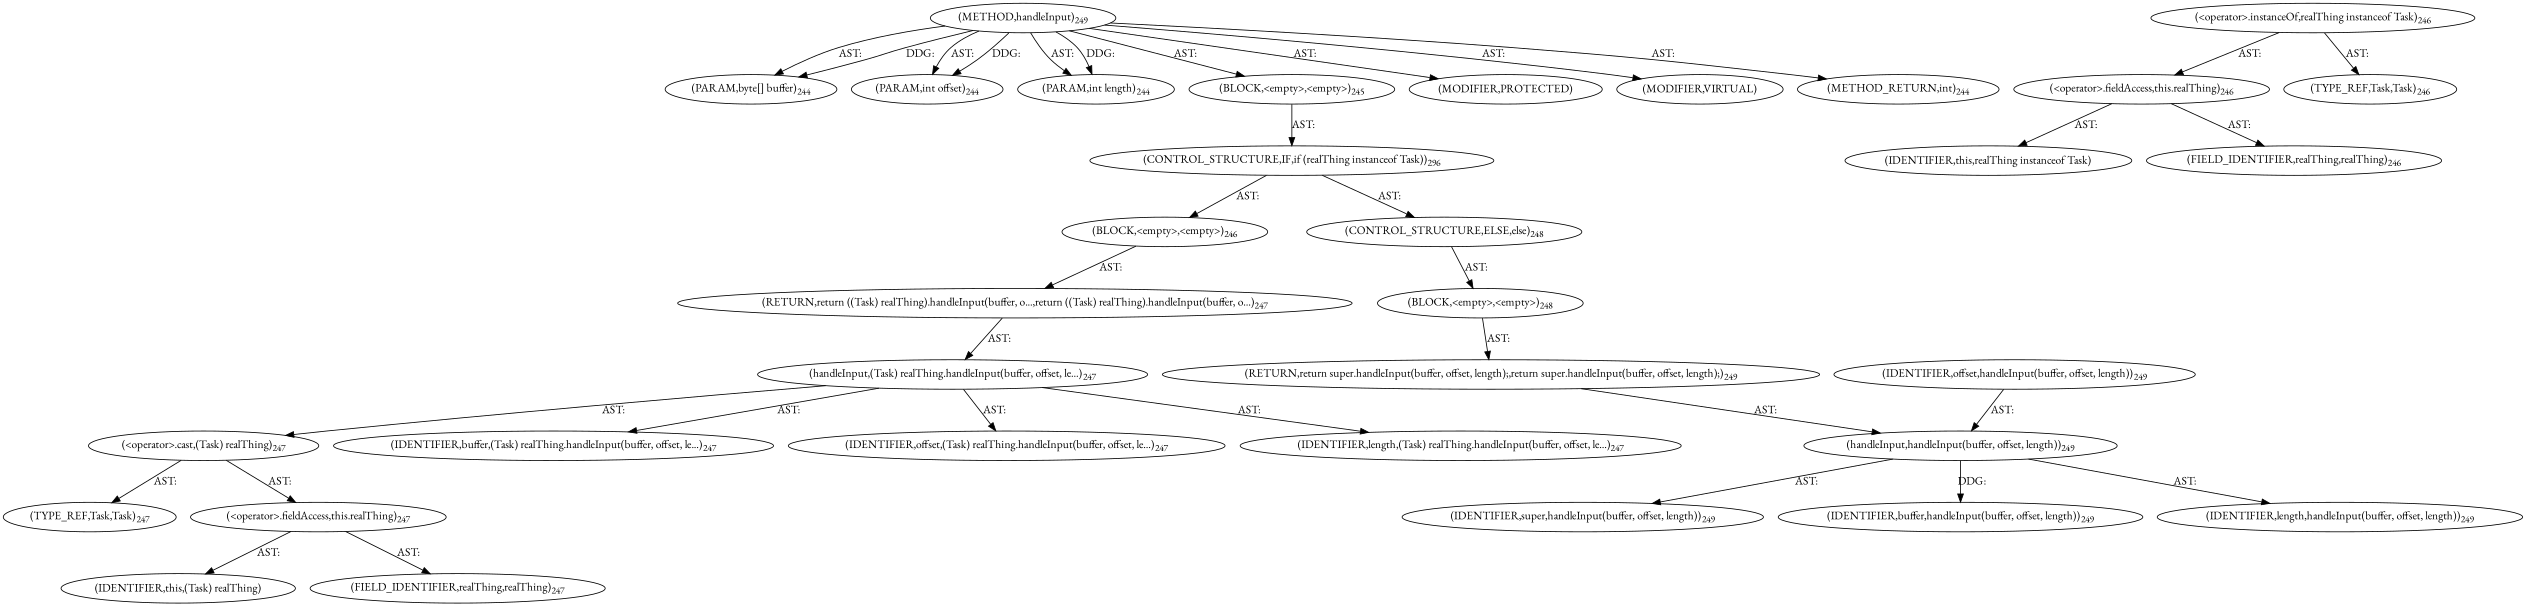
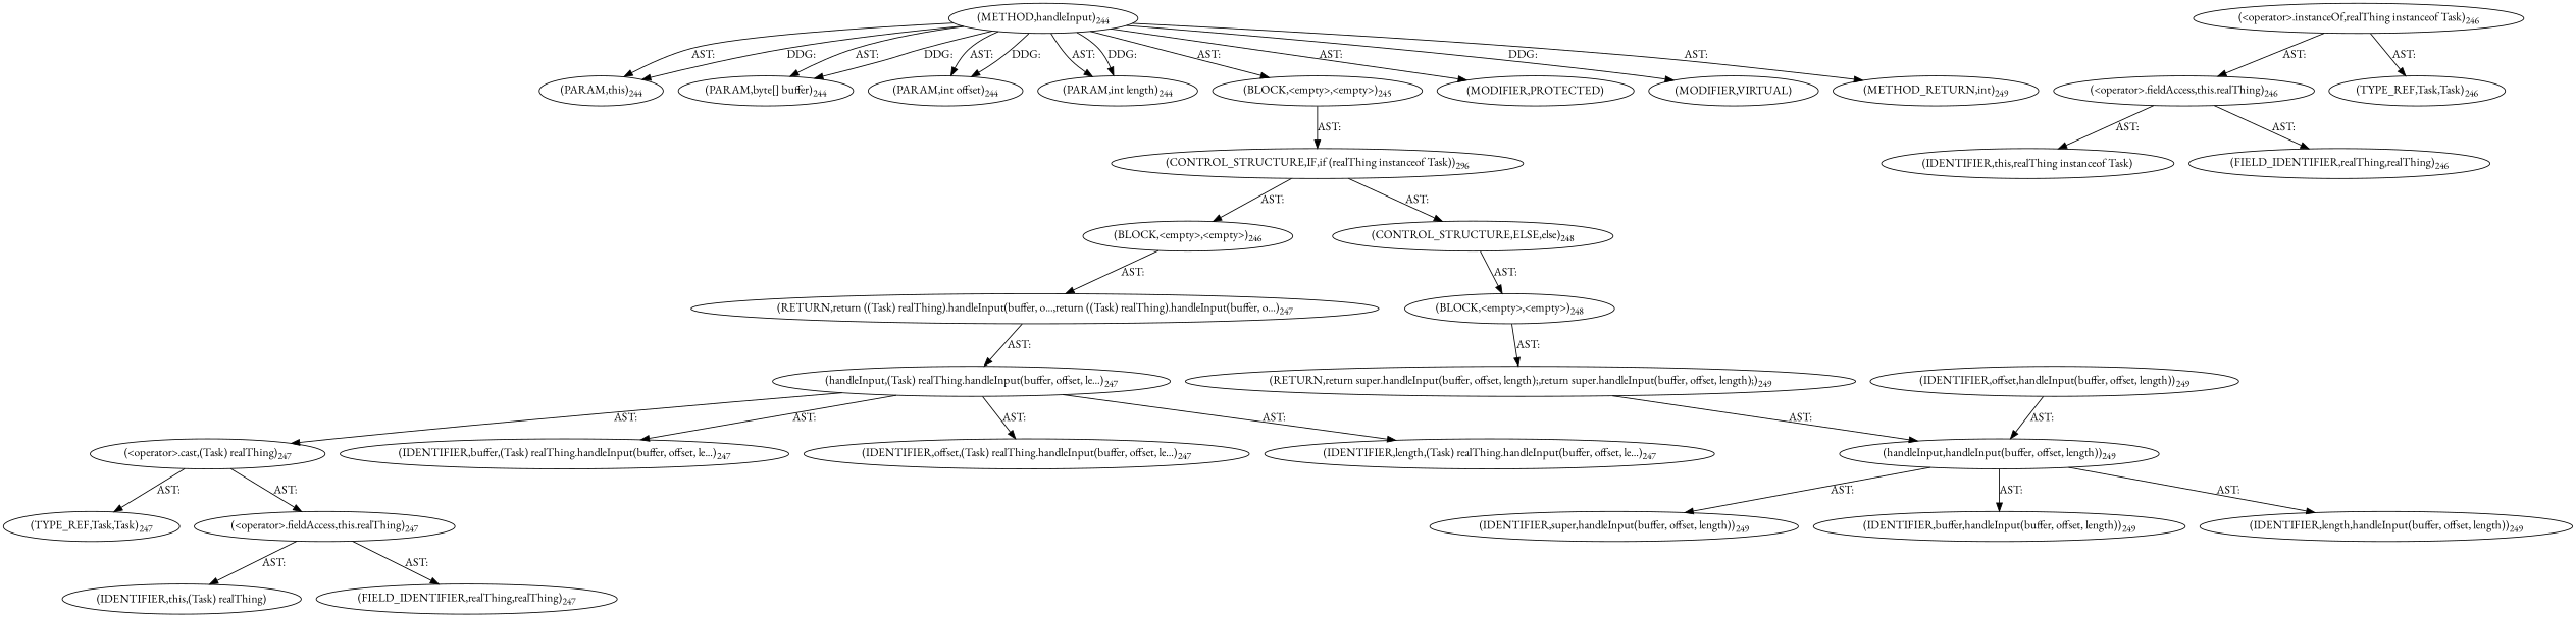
  digraph {
    fontname="EB Garamond"
    node [fontname="EB Garamond"]
    edge [fontname="EB Garamond"]
-   n1 [label=<(METHOD,handleInput)<SUB>249</SUB>>]
+   n1 [label=<(METHOD,handleInput)<SUB>244</SUB>>]
+   n2 [label=<(PARAM,this)<SUB>244</SUB>>]
    n3 [label=<(PARAM,byte[] buffer)<SUB>244</SUB>>]
    n4 [label=<(PARAM,int offset)<SUB>244</SUB>>]
    n5 [label=<(PARAM,int length)<SUB>244</SUB>>]
    n6 [label=<(BLOCK,&lt;empty&gt;,&lt;empty&gt;)<SUB>245</SUB>>]
    n7 [label=<(MODIFIER,PROTECTED)>]
    n8 [label=<(MODIFIER,VIRTUAL)>]
-   n9 [label=<(METHOD_RETURN,int)<SUB>244</SUB>>]
+   n9 [label=<(METHOD_RETURN,int)<SUB>249</SUB>>]
    n10 [label=<(CONTROL_STRUCTURE,IF,if (realThing instanceof Task))<SUB>296</SUB>>]
    n11 [label=<(BLOCK,&lt;empty&gt;,&lt;empty&gt;)<SUB>246</SUB>>]
    n12 [label=<(CONTROL_STRUCTURE,ELSE,else)<SUB>248</SUB>>]
    n13 [label=<(&lt;operator&gt;.instanceOf,realThing instanceof Task)<SUB>246</SUB>>]
    n14 [label=<(&lt;operator&gt;.fieldAccess,this.realThing)<SUB>246</SUB>>]
    n15 [label=<(TYPE_REF,Task,Task)<SUB>246</SUB>>]
    n16 [label=<(RETURN,return ((Task) realThing).handleInput(buffer, o...,return ((Task) realThing).handleInput(buffer, o...)<SUB>247</SUB>>]
    n17 [label=<(BLOCK,&lt;empty&gt;,&lt;empty&gt;)<SUB>248</SUB>>]
    n18 [label=<(IDENTIFIER,this,realThing instanceof Task)>]
    n19 [label=<(FIELD_IDENTIFIER,realThing,realThing)<SUB>246</SUB>>]
    n20 [label=<(handleInput,(Task) realThing.handleInput(buffer, offset, le...)<SUB>247</SUB>>]
    n21 [label=<(&lt;operator&gt;.cast,(Task) realThing)<SUB>247</SUB>>]
    n22 [label=<(IDENTIFIER,buffer,(Task) realThing.handleInput(buffer, offset, le...)<SUB>247</SUB>>]
    n23 [label=<(IDENTIFIER,offset,(Task) realThing.handleInput(buffer, offset, le...)<SUB>247</SUB>>]
    n24 [label=<(IDENTIFIER,length,(Task) realThing.handleInput(buffer, offset, le...)<SUB>247</SUB>>]
    n25 [label=<(TYPE_REF,Task,Task)<SUB>247</SUB>>]
    n26 [label=<(&lt;operator&gt;.fieldAccess,this.realThing)<SUB>247</SUB>>]
    n27 [label=<(IDENTIFIER,this,(Task) realThing)>]
    n28 [label=<(FIELD_IDENTIFIER,realThing,realThing)<SUB>247</SUB>>]
    n29 [label=<(RETURN,return super.handleInput(buffer, offset, length);,return super.handleInput(buffer, offset, length);)<SUB>249</SUB>>]
    n30 [label=<(handleInput,handleInput(buffer, offset, length))<SUB>249</SUB>>]
    n31 [label=<(IDENTIFIER,super,handleInput(buffer, offset, length))<SUB>249</SUB>>]
    n32 [label=<(IDENTIFIER,buffer,handleInput(buffer, offset, length))<SUB>249</SUB>>]
    n33 [label=<(IDENTIFIER,length,handleInput(buffer, offset, length))<SUB>249</SUB>>]
    n34 [label=<(IDENTIFIER,offset,handleInput(buffer, offset, length))<SUB>249</SUB>>]
+   n1 -> n2 [label="AST: "]
+   n1 -> n2 [label="DDG: "]
    n1 -> n3 [label="AST: "]
    n1 -> n3 [label="DDG: "]
    n1 -> n4 [label="AST: "]
    n1 -> n4 [label="DDG: "]
    n1 -> n5 [label="AST: "]
    n1 -> n5 [label="DDG: "]
    n1 -> n6 [label="AST: "]
    n1 -> n7 [label="AST: "]
-   n1 -> n8 [label="AST: "]
+   n1 -> n8 [label="DDG: "]
    n1 -> n9 [label="AST: "]
    n6 -> n10 [label="AST: "]
    n10 -> n11 [label="AST: "]
    n10 -> n12 [label="AST: "]
    n11 -> n16 [label="AST: "]
    n12 -> n17 [label="AST: "]
    n13 -> n14 [label="AST: "]
    n13 -> n15 [label="AST: "]
    n14 -> n18 [label="AST: "]
    n14 -> n19 [label="AST: "]
    n16 -> n20 [label="AST: "]
    n17 -> n29 [label="AST: "]
    n20 -> n21 [label="AST: "]
    n20 -> n22 [label="AST: "]
    n20 -> n23 [label="AST: "]
    n20 -> n24 [label="AST: "]
    n21 -> n25 [label="AST: "]
    n21 -> n26 [label="AST: "]
    n26 -> n27 [label="AST: "]
    n26 -> n28 [label="AST: "]
    n29 -> n30 [label="AST: "]
    n30 -> n31 [label="AST: "]
-   n30 -> n32 [label="DDG: "]
+   n30 -> n32 [label="AST: "]
    n30 -> n33 [label="AST: "]
    n34 -> n30 [label="AST: "]
  }
